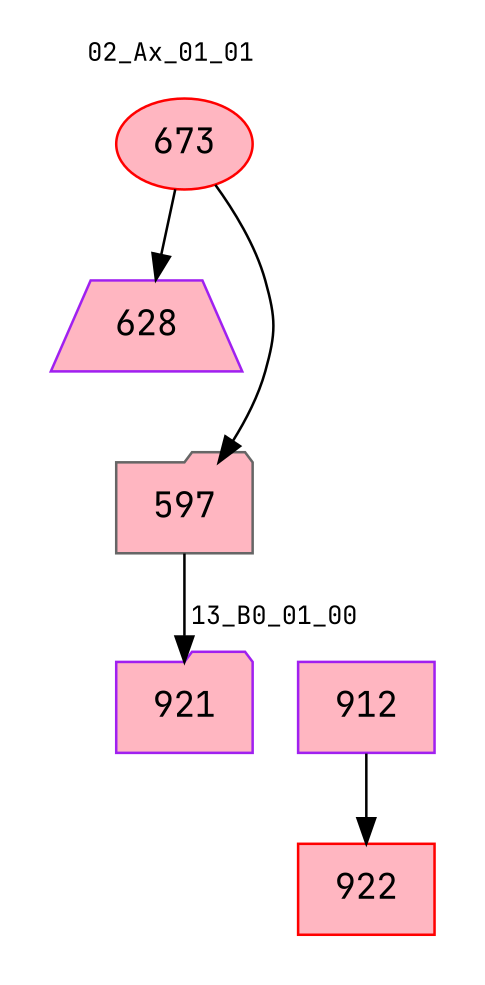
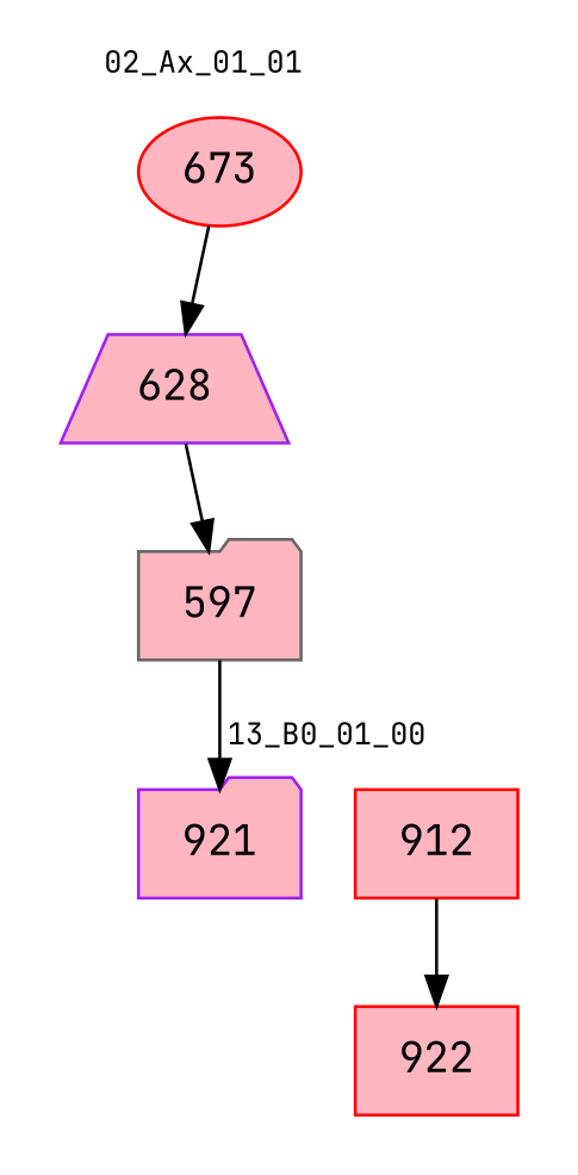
  digraph {
    fontname="JetBrains Mono"
    node [color=purple fillcolor=lightpink fontname="JetBrains Mono" shape=folder style=filled]
    edge [color=black fontname="JetBrains Mono"]
    n1 [label=628 shape=trapezium]
    n2 [color=red label=673 shape=ellipse]
    n3 [color=gray40 label=597]
-   n4 [label=912 shape=box]
+   n4 [color=red label=912 shape=box]
    n5 [color=red label=922 shape=box]
    n6 [label=921]
    subgraph cluster_1 {
      color=white
      fontsize=10
      label="02_Ax_01_01"
      n1
      n2
      n3
    }
    subgraph cluster_2 {
      color=white
      fontsize=10
      label="13_B0_01_00"
      n4
      n5
      n6
    }
-   n2 -> n3
+   n1 -> n3
    n2 -> n1
    n3 -> n6
    n4 -> n5
  }
